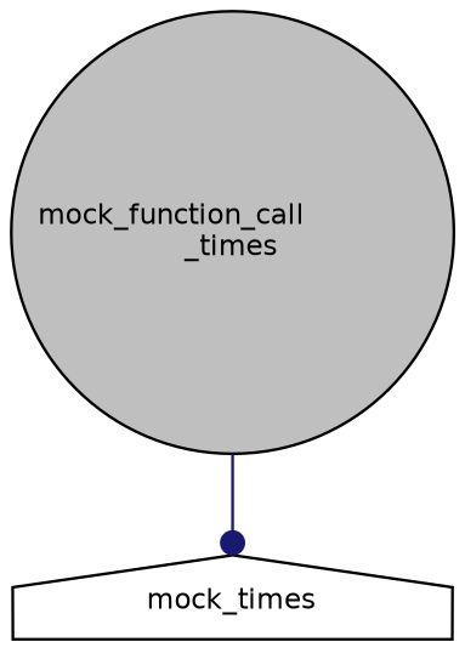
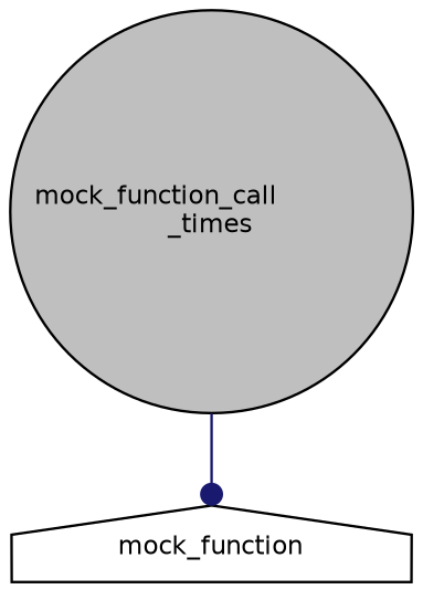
  digraph {
    rankdir=TB
    node [color=black fontname=Helvetica fontsize=10 style=filled]
    n1 [fillcolor=grey75 fontcolor=black height=0.2 label="mock_function_call\l_times" shape=circle width=0.4]
-   n2 [fillcolor=white height=0.2 label=mock_times shape=house width=0.4]
+   n2 [fillcolor=white height=0.2 label=mock_function shape=house width=0.4]
    n1 -> n2 [color=midnightblue fontname=Helvetica fontsize=10 labelfontname=Helvetica labelfontsize=10 style=solid arrowhead=dot]
  }
